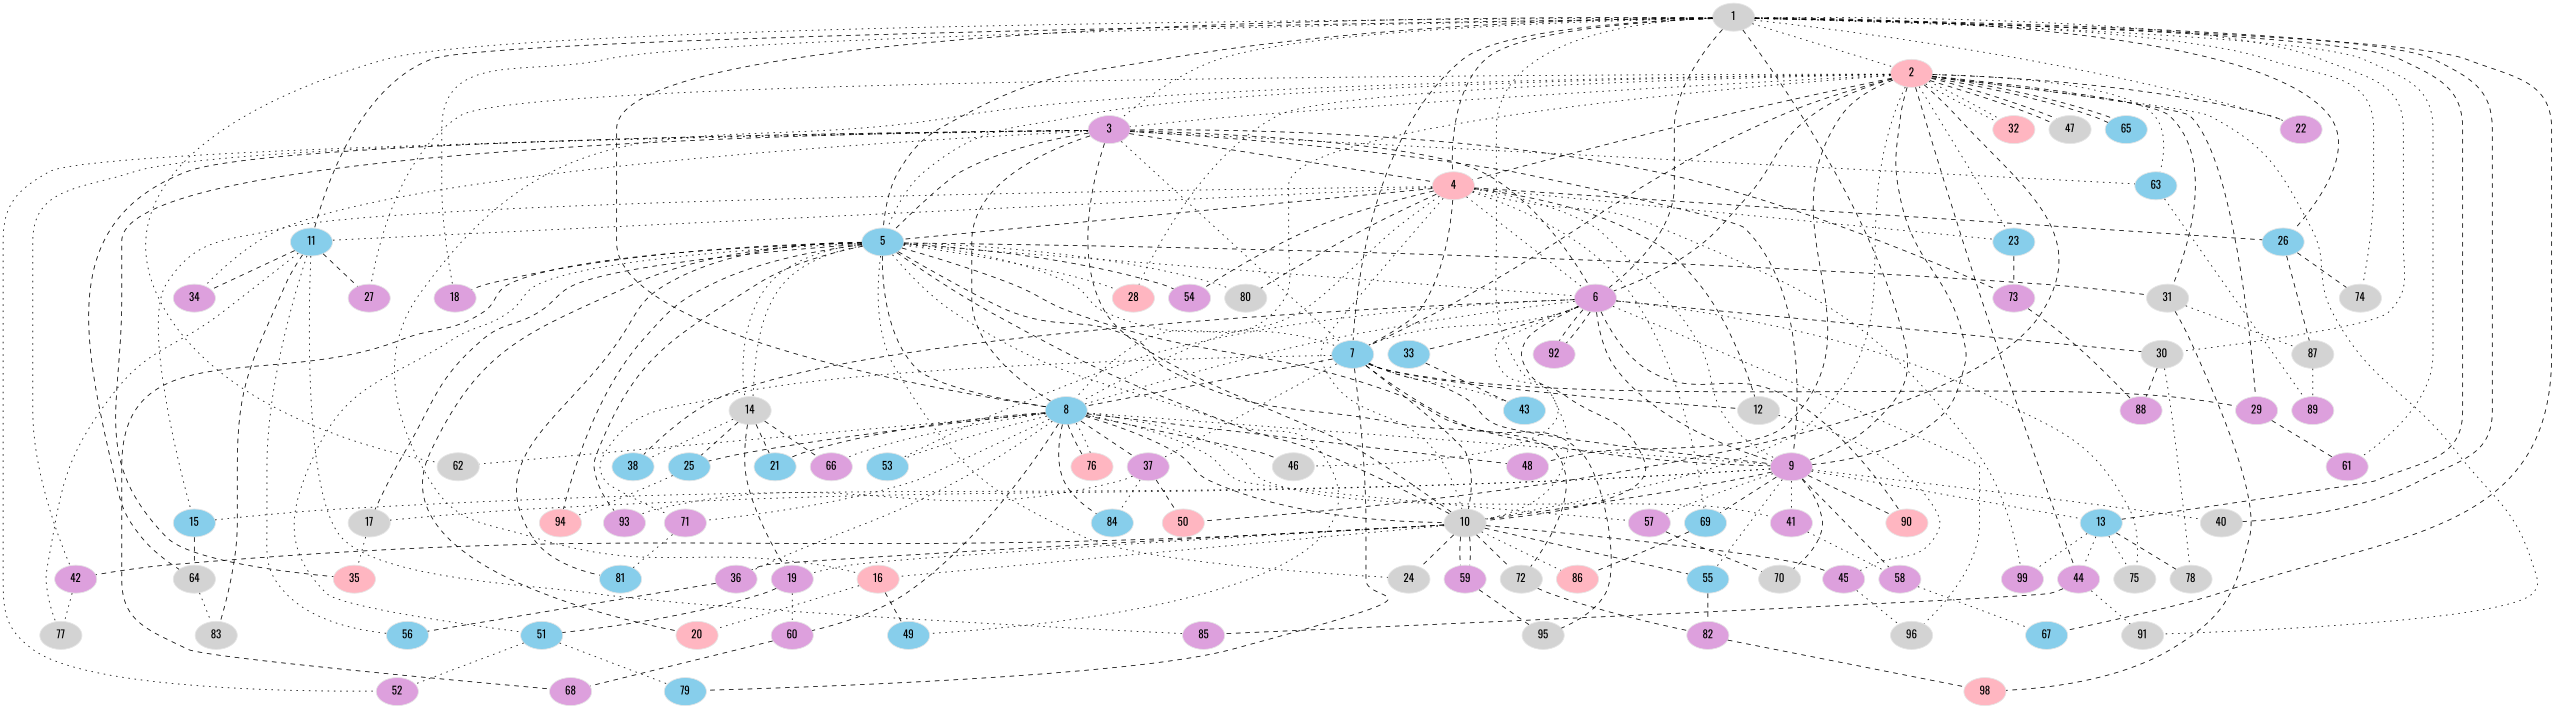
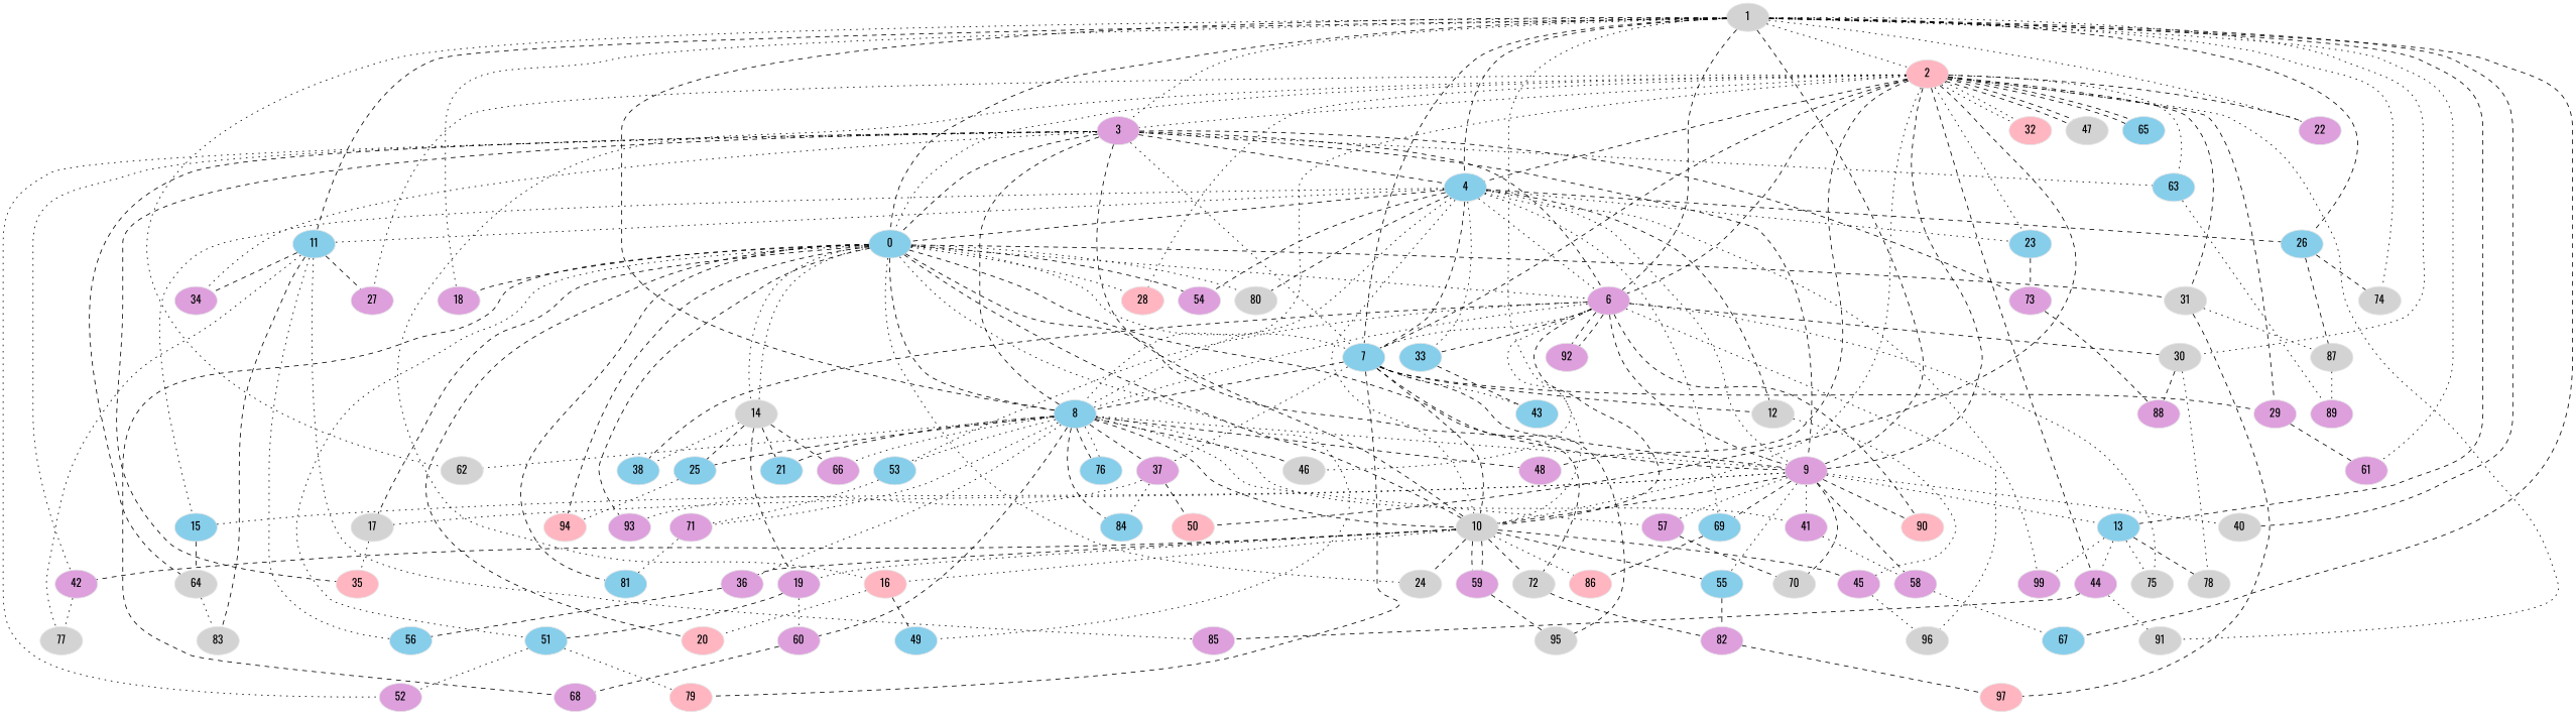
  graph {
    fontname=Oswald
    node [color=gray90 fillcolor=plum fontname=Oswald style=filled]
    edge [fontname=Oswald style=dashed]
    1 [fillcolor=lightgrey]
    2 [fillcolor=lightpink]
    3
-   4 [fillcolor=lightpink]
-   5 [fillcolor=skyblue]
+   4 [fillcolor=skyblue]
+   5 [fillcolor=skyblue label=0]
    6
    7 [fillcolor=skyblue]
    8 [fillcolor=skyblue]
    9
    10 [fillcolor=lightgrey]
    11 [fillcolor=skyblue]
    13 [fillcolor=skyblue]
    18
    22
    26 [fillcolor=skyblue]
    30 [fillcolor=lightgrey]
    40 [fillcolor=lightgrey]
    61
    62 [fillcolor=lightgrey]
    67 [fillcolor=skyblue]
    74 [fillcolor=lightgrey]
    16 [fillcolor=lightpink]
    23 [fillcolor=skyblue]
    27
    28 [fillcolor=lightpink]
    29
    31 [fillcolor=lightgrey]
    32 [fillcolor=lightpink]
    44
    47 [fillcolor=lightgrey]
    48
    50 [fillcolor=lightpink]
    63 [fillcolor=skyblue]
    65 [fillcolor=skyblue]
    91 [fillcolor=lightgrey]
    34
    35 [fillcolor=lightpink]
    42
    52
    64 [fillcolor=lightgrey]
    73
    12 [fillcolor=lightgrey]
    15 [fillcolor=skyblue]
    33 [fillcolor=skyblue]
    n45 [label=99]
    54
    69 [fillcolor=skyblue]
    80 [fillcolor=lightgrey]
    14 [fillcolor=lightgrey]
    17 [fillcolor=lightgrey]
    20 [fillcolor=lightpink]
    24 [fillcolor=lightgrey]
    49 [fillcolor=skyblue]
    51 [fillcolor=skyblue]
    68
    72 [fillcolor=lightgrey]
    81 [fillcolor=skyblue]
    93
    94 [fillcolor=lightpink]
    38 [fillcolor=skyblue]
    46 [fillcolor=lightgrey]
    53 [fillcolor=skyblue]
    75 [fillcolor=lightgrey]
    90 [fillcolor=lightpink]
    92
    96 [fillcolor=lightgrey]
    37
    43 [fillcolor=skyblue]
    71
-   79 [fillcolor=skyblue]
+   79 [fillcolor=lightpink]
    95 [fillcolor=lightgrey]
    21 [fillcolor=skyblue]
    25 [fillcolor=skyblue]
    36
    41
    57
    60
    66
-   76 [fillcolor=lightpink]
+   76 [fillcolor=skyblue]
    84 [fillcolor=skyblue]
    55 [fillcolor=skyblue]
    58
    70 [fillcolor=lightgrey]
    19
    45
    59
    86 [fillcolor=lightpink]
    56 [fillcolor=skyblue]
    77 [fillcolor=lightgrey]
    83 [fillcolor=lightgrey]
    85
    78 [fillcolor=lightgrey]
    87 [fillcolor=lightgrey]
    88
-   97 [fillcolor=lightpink label=98]
+   97 [fillcolor=lightpink]
    89
    82
    1 -- 2 [style=dotted]
    1 -- 3 [style=dotted]
    1 -- 4
    1 -- 5
    1 -- 6
    1 -- 7
    1 -- 8
    1 -- 9
    1 -- 10 [style=dotted]
    1 -- 11
    1 -- 13
    1 -- 18 [style=dotted]
    1 -- 22 [style=dotted]
    1 -- 26
    1 -- 30 [style=dotted]
    1 -- 40
    1 -- 61 [style=dotted]
    1 -- 62 [style=dotted]
    1 -- 67
    1 -- 74 [style=dotted]
    2 -- 3 [style=dotted]
    2 -- 4
    2 -- 5 [style=dotted]
    2 -- 6
    2 -- 7
    2 -- 8 [style=dotted]
    2 -- 9
    2 -- 10 [style=dotted]
    2 -- 22
    2 -- 16 [style=dotted]
    2 -- 23 [style=dotted]
    2 -- 27 [style=dotted]
    2 -- 28 [style=dotted]
    2 -- 29
    2 -- 31
    2 -- 32 [style=dotted]
    2 -- 32 [style=dotted]
    2 -- 44
    2 -- 47
    2 -- 47
    2 -- 48
    2 -- 50
    2 -- 63 [style=dotted]
    2 -- 65
    2 -- 65
    2 -- 91 [style=dotted]
    3 -- 4
    3 -- 5
    3 -- 6
    3 -- 7 [style=dotted]
    3 -- 8
    3 -- 9
    3 -- 10
    3 -- 63 [style=dotted]
    3 -- 34 [style=dotted]
    3 -- 35
    3 -- 42 [style=dotted]
    3 -- 52 [style=dotted]
    3 -- 64
    3 -- 73
    4 -- 5
    4 -- 6 [style=dotted]
    4 -- 7
    4 -- 8 [style=dotted]
    4 -- 9 [style=dotted]
    4 -- 10 [style=dotted]
    4 -- 11 [style=dotted]
    4 -- 26
    4 -- 23 [style=dotted]
    4 -- 12
    4 -- 15 [style=dotted]
+   4 -- 33 [style=dotted]
    4 -- n45 [style=dotted]
    4 -- 54
    4 -- 69 [style=dotted]
    4 -- 80
    5 -- 6 [style=dotted]
    5 -- 7 [style=dotted]
    5 -- 8
    5 -- 9
    5 -- 10
    5 -- 18
    5 -- 28 [style=dotted]
    5 -- 31
    5 -- 54
    5 -- 80 [style=dotted]
    5 -- 14 [style=dotted]
    5 -- 14 [style=dotted]
    5 -- 17
    5 -- 20
    5 -- 24 [style=dotted]
    5 -- 49 [style=dotted]
    5 -- 51 [style=dotted]
    5 -- 68
    5 -- 72
    5 -- 81
    5 -- 93
    5 -- 94
    6 -- 7 [style=dotted]
    6 -- 8 [style=dotted]
    6 -- 9
    6 -- 10
    6 -- 30
    6 -- 33
    6 -- 38
    6 -- 46 [style=dotted]
    6 -- 53 [style=dotted]
    6 -- 75 [style=dotted]
    6 -- 90
    6 -- 92
    6 -- 92
    6 -- 96 [style=dotted]
    7 -- 8
    7 -- 9
    7 -- 10
    7 -- 29
    7 -- 12
    7 -- 37 [style=dotted]
    7 -- 43 [style=dotted]
-   7 -- 71 [style=dotted]
+   53 -- 71 [style=dotted]
    7 -- 79
    7 -- 95
    8 -- 9 [style=dotted]
    8 -- 10
    8 -- 62 [style=dotted]
    8 -- 48
    8 -- 46
    8 -- 53 [style=dotted]
    8 -- 37
    8 -- 71 [style=dotted]
    8 -- 21
    8 -- 25
    8 -- 36 [style=dotted]
    8 -- 41 [style=dotted]
    8 -- 57 [style=dotted]
    8 -- 60
    8 -- 66 [style=dotted]
    8 -- 76
    8 -- 76 [style=dotted]
    8 -- 84
    9 -- 10
    9 -- 13 [style=dotted]
    9 -- 40 [style=dotted]
    9 -- 15 [style=dotted]
    9 -- 69
    9 -- 17 [style=dotted]
    9 -- 90
    9 -- 41 [style=dotted]
    9 -- 57 [style=dotted]
    9 -- 55 [style=dotted]
    9 -- 58
    9 -- 70
    10 -- 16 [style=dotted]
    10 -- 42
    10 -- 24
    10 -- 72
    10 -- 36
    10 -- 55
    10 -- 19 [style=dotted]
    10 -- 45
    10 -- 59
    10 -- 59
    10 -- 86 [style=dotted]
    11 -- 27
    11 -- 34
    11 -- 56 [style=dotted]
    11 -- 77 [style=dotted]
    11 -- 83
    11 -- 85 [style=dotted]
    13 -- 44 [style=dotted]
    13 -- n45 [style=dotted]
    13 -- 75 [style=dotted]
    13 -- 78
    26 -- 74
    26 -- 87
    30 -- 78 [style=dotted]
    30 -- 88
    16 -- 20 [style=dotted]
    16 -- 49
    23 -- 73
    29 -- 61
    31 -- 87 [style=dotted]
    31 -- 97
    44 -- 91 [style=dotted]
    44 -- 85
    63 -- 89 [style=dotted]
    42 -- 77 [style=dotted]
    64 -- 83 [style=dotted]
    73 -- 88
    12 -- 45 [style=dotted]
    15 -- 64
    33 -- 43
    69 -- 86
    14 -- 38 [style=dotted]
    14 -- 21
    14 -- 25
    14 -- 66
    14 -- 19
    17 -- 35 [style=dotted]
    51 -- 52 [style=dotted]
    51 -- 79 [style=dotted]
    72 -- 82
    37 -- 50
    37 -- 93 [style=dotted]
    37 -- 84 [style=dotted]
    71 -- 81 [style=dotted]
    25 -- 94 [style=dotted]
    36 -- 56
    41 -- 58 [style=dotted]
    57 -- 70
    60 -- 68
    55 -- 82
    58 -- 67 [style=dotted]
    19 -- 51
    19 -- 60 [style=dotted]
    45 -- 96 [style=dotted]
    59 -- 95
    87 -- 89 [style=dotted]
    82 -- 97
  }
